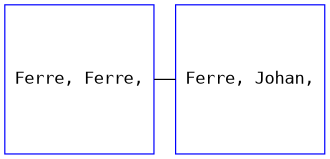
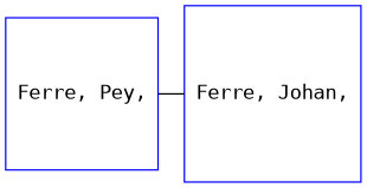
  digraph {
    fontname="DejaVu Sans Mono"
    node [color=blue regular=1 shape=box fontname="DejaVu Sans Mono"]
-   n1 [label="Ferre, Ferre,"]
+   n1 [label="Ferre, Pey,"]
    n2 [label="Ferre, Johan,"]
    subgraph sub_1 {
      rank=same
      n1
      n2
    }
    n1 -> n2 [dir=none fontname="DejaVu Sans Mono"]
  }
